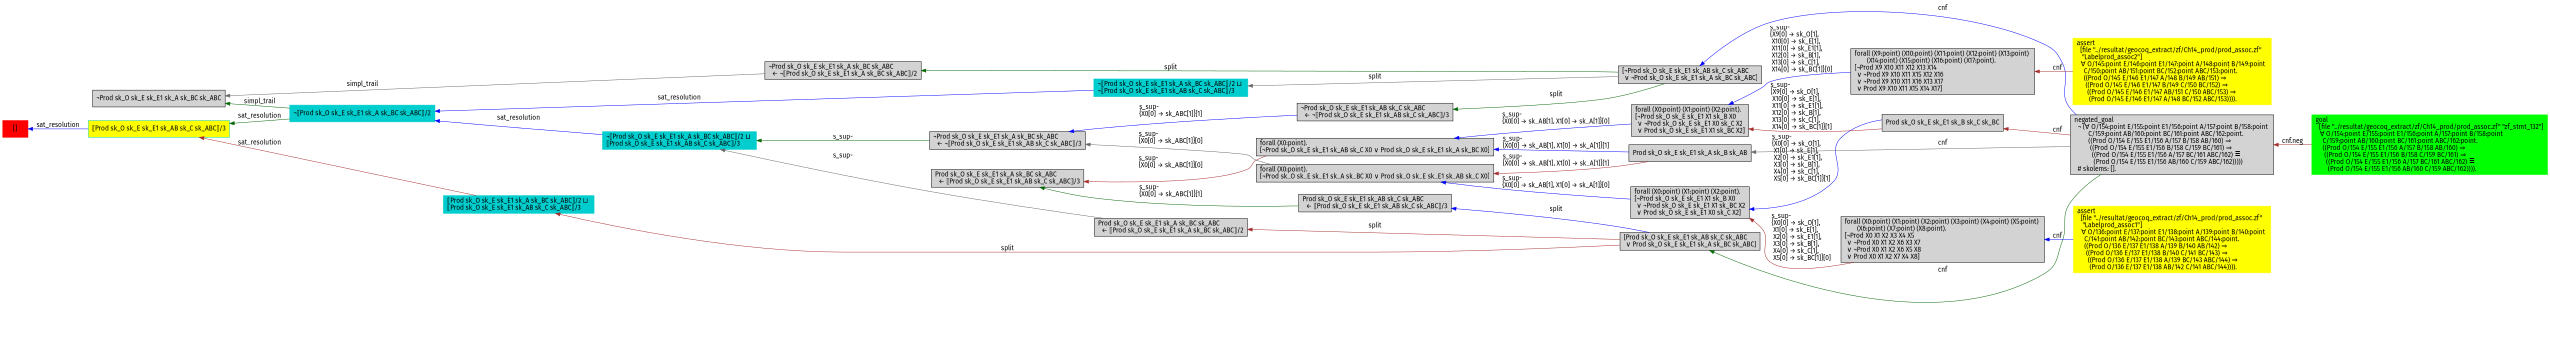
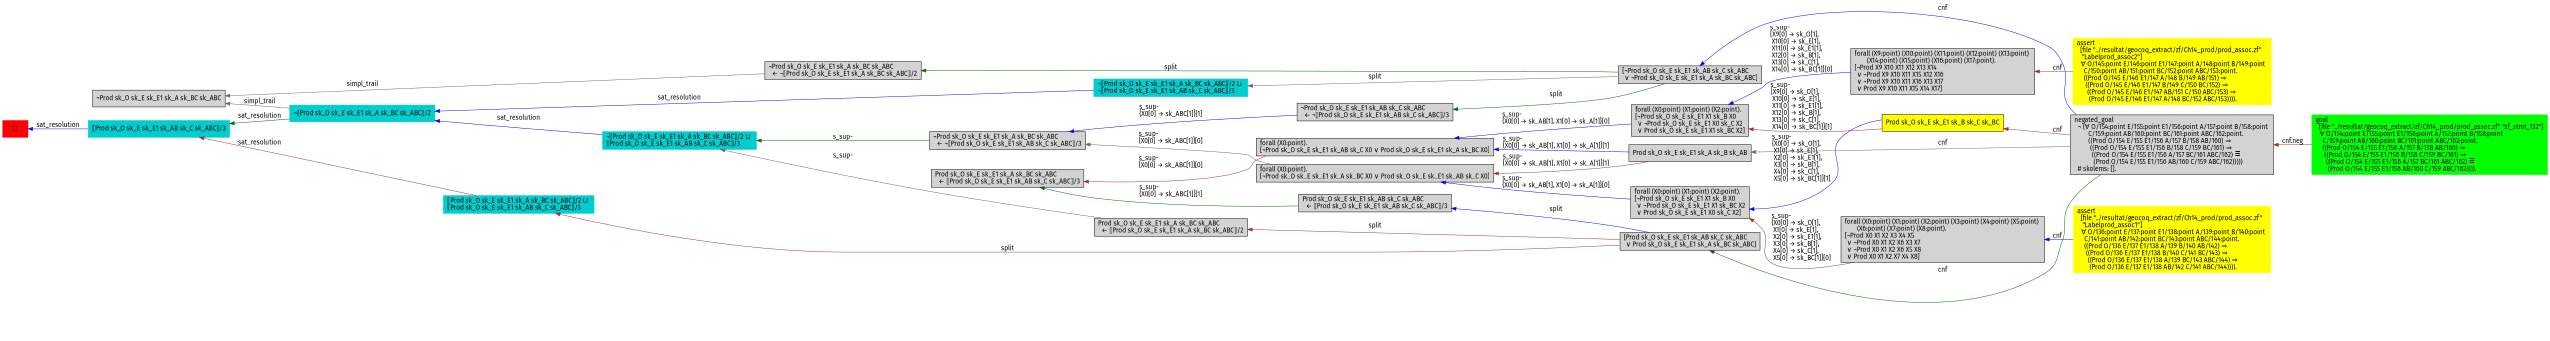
  digraph {
    fontname="Fira Sans"
    rankdir=LR
    node [fontname="Fira Sans" shape=box style=filled]
    edge [color=blue dir=back fontname="Fira Sans"]
    n1 [color=red label="[]"]
-   n2 [color=cyan3 label="⟦Prod sk_O sk_E sk_E1 sk_AB sk_C sk_ABC⟧/3\l" fillcolor=yellow]
+   n2 [color=cyan3 label="⟦Prod sk_O sk_E sk_E1 sk_AB sk_C sk_ABC⟧/3\l"]
    n3 [color=cyan3 label="¬⟦Prod sk_O sk_E sk_E1 sk_A sk_BC sk_ABC⟧/2\l"]
    n4 [color=cyan3 label="⟦Prod sk_O sk_E sk_E1 sk_A sk_BC sk_ABC⟧/2 ⊔ \l⟦Prod sk_O sk_E sk_E1 sk_AB sk_C sk_ABC⟧/3\l"]
    n5 [label="¬Prod sk_O sk_E sk_E1 sk_A sk_BC sk_ABC\l"]
    n6 [label="¬Prod sk_O sk_E sk_E1 sk_A sk_BC sk_ABC\l  ← ¬⟦Prod sk_O sk_E sk_E1 sk_A sk_BC sk_ABC⟧/2\l"]
    n7 [label="Prod sk_O sk_E sk_E1 sk_A sk_BC sk_ABC\l  ← ⟦Prod sk_O sk_E sk_E1 sk_AB sk_C sk_ABC⟧/3\l"]
    n8 [label="forall (X0:point).\l[¬Prod sk_O sk_E sk_E1 sk_AB sk_C X0 ∨ Prod sk_O sk_E sk_E1 sk_A sk_BC X0]\l"]
    n9 [label="Prod sk_O sk_E sk_E1 sk_AB sk_C sk_ABC\l  ← ⟦Prod sk_O sk_E sk_E1 sk_AB sk_C sk_ABC⟧/3\l"]
    n10 [color=cyan3 label="¬⟦Prod sk_O sk_E sk_E1 sk_A sk_BC sk_ABC⟧/2 ⊔ \l¬⟦Prod sk_O sk_E sk_E1 sk_AB sk_C sk_ABC⟧/3\l"]
    n11 [color=cyan3 label="¬⟦Prod sk_O sk_E sk_E1 sk_A sk_BC sk_ABC⟧/2 ⊔ \l⟦Prod sk_O sk_E sk_E1 sk_AB sk_C sk_ABC⟧/3\l"]
    n12 [label="[¬Prod sk_O sk_E sk_E1 sk_AB sk_C sk_ABC\l ∨ ¬Prod sk_O sk_E sk_E1 sk_A sk_BC sk_ABC]\l"]
    n13 [label="¬Prod sk_O sk_E sk_E1 sk_A sk_BC sk_ABC\l  ← ¬⟦Prod sk_O sk_E sk_E1 sk_AB sk_C sk_ABC⟧/3\l"]
    n14 [label="Prod sk_O sk_E sk_E1 sk_A sk_BC sk_ABC\l  ← ⟦Prod sk_O sk_E sk_E1 sk_A sk_BC sk_ABC⟧/2\l"]
    n15 [label="negated_goal\l  ¬ (∀ O/154:point E/155:point E1/156:point A/157:point B/158:point \l        C/159:point AB/160:point BC/161:point ABC/162:point.\l        ((Prod O/154 E/155 E1/156 A/157 B/158 AB/160) ⇒\l         ((Prod O/154 E/155 E1/156 B/158 C/159 BC/161) ⇒\l          ((Prod O/154 E/155 E1/156 A/157 BC/161 ABC/162) ≡\l           (Prod O/154 E/155 E1/156 AB/160 C/159 ABC/162)))))\l  # skolems: [].\l"]
    n16 [color=green label="goal\l  [file \"../resultat/geocoq_extract/zf/Ch14_prod/prod_assoc.zf\" \"zf_stmt_132\"]\l  ∀ O/154:point E/155:point E1/156:point A/157:point B/158:point \l    C/159:point AB/160:point BC/161:point ABC/162:point.\l    ((Prod O/154 E/155 E1/156 A/157 B/158 AB/160) ⇒\l     ((Prod O/154 E/155 E1/156 B/158 C/159 BC/161) ⇒\l      ((Prod O/154 E/155 E1/156 A/157 BC/161 ABC/162) ≡\l       (Prod O/154 E/155 E1/156 AB/160 C/159 ABC/162)))).\l"]
    n17 [label="¬Prod sk_O sk_E sk_E1 sk_AB sk_C sk_ABC\l  ← ¬⟦Prod sk_O sk_E sk_E1 sk_AB sk_C sk_ABC⟧/3\l"]
    n18 [label="forall (X0:point).\l[¬Prod sk_O sk_E sk_E1 sk_A sk_BC X0 ∨ Prod sk_O sk_E sk_E1 sk_AB sk_C X0]\l"]
    n19 [label="[Prod sk_O sk_E sk_E1 sk_AB sk_C sk_ABC\l ∨ Prod sk_O sk_E sk_E1 sk_A sk_BC sk_ABC]\l"]
    n20 [label="forall (X0:point) (X1:point) (X2:point).\l[¬Prod sk_O sk_E sk_E1 X1 sk_B X0\l ∨ ¬Prod sk_O sk_E sk_E1 X1 sk_BC X2\l ∨ Prod sk_O sk_E sk_E1 X0 sk_C X2]\l"]
    n21 [label="Prod sk_O sk_E sk_E1 sk_A sk_B sk_AB\l"]
    n22 [label="forall (X0:point) (X1:point) (X2:point) (X3:point) (X4:point) (X5:point) \l       (X6:point) (X7:point) (X8:point).\l[¬Prod X0 X1 X2 X3 X4 X5\l ∨ ¬Prod X0 X1 X2 X6 X3 X7\l ∨ ¬Prod X0 X1 X2 X6 X5 X8\l ∨ Prod X0 X1 X2 X7 X4 X8]\l"]
-   n23 [label="Prod sk_O sk_E sk_E1 sk_B sk_C sk_BC\l"]
+   n23 [label="Prod sk_O sk_E sk_E1 sk_B sk_C sk_BC\l" fillcolor=yellow]
    n24 [color=yellow label="assert\l  [file \"../resultat/geocoq_extract/zf/Ch14_prod/prod_assoc.zf\" \l   \"Labelprod_assoc1\"]\l  ∀ O/136:point E/137:point E1/138:point A/139:point B/140:point \l    C/141:point AB/142:point BC/143:point ABC/144:point.\l    ((Prod O/136 E/137 E1/138 A/139 B/140 AB/142) ⇒\l     ((Prod O/136 E/137 E1/138 B/140 C/141 BC/143) ⇒\l      ((Prod O/136 E/137 E1/138 A/139 BC/143 ABC/144) ⇒\l       (Prod O/136 E/137 E1/138 AB/142 C/141 ABC/144)))).\l"]
    n25 [label="forall (X0:point) (X1:point) (X2:point).\l[¬Prod sk_O sk_E sk_E1 X1 sk_B X0\l ∨ ¬Prod sk_O sk_E sk_E1 X0 sk_C X2\l ∨ Prod sk_O sk_E sk_E1 X1 sk_BC X2]\l"]
    n26 [label="forall (X9:point) (X10:point) (X11:point) (X12:point) (X13:point) \l       (X14:point) (X15:point) (X16:point) (X17:point).\l[¬Prod X9 X10 X11 X12 X13 X14\l ∨ ¬Prod X9 X10 X11 X15 X12 X16\l ∨ ¬Prod X9 X10 X11 X16 X13 X17\l ∨ Prod X9 X10 X11 X15 X14 X17]\l"]
    n27 [color=yellow label="assert\l  [file \"../resultat/geocoq_extract/zf/Ch14_prod/prod_assoc.zf\" \l   \"Labelprod_assoc2\"]\l  ∀ O/145:point E/146:point E1/147:point A/148:point B/149:point \l    C/150:point AB/151:point BC/152:point ABC/153:point.\l    ((Prod O/145 E/146 E1/147 A/148 B/149 AB/151) ⇒\l     ((Prod O/145 E/146 E1/147 B/149 C/150 BC/152) ⇒\l      ((Prod O/145 E/146 E1/147 AB/151 C/150 ABC/153) ⇒\l       (Prod O/145 E/146 E1/147 A/148 BC/152 ABC/153)))).\l"]
    n1 -> n2 [label=sat_resolution]
    n2 -> n3 [color=darkgreen label=sat_resolution]
    n2 -> n4 [color=brown label=sat_resolution]
    n3 -> n10 [label=sat_resolution]
    n3 -> n11 [label=sat_resolution]
    n4 -> n19 [color=brown label=split]
-   n5 -> n3 [color=darkgreen label=simpl_trail]
+   n5 -> n3 [color=gray40 label=simpl_trail]
    n5 -> n6 [color=gray40 label=simpl_trail]
    n6 -> n12 [color=darkgreen label=split]
    n7 -> n8 [color=brown label="s_sup-\l\{X0[0] → sk_ABC[1]\}[0]\l"]
    n7 -> n9 [color=darkgreen label="s_sup-\l\{X0[0] → sk_ABC[1]\}[1]\l"]
    n8 -> n21 [label="s_sup-\l\{X0[0] → sk_AB[1], X1[0] → sk_A[1]\}[1]\l"]
    n8 -> n25 [label="s_sup-\l\{X0[0] → sk_AB[1], X1[0] → sk_A[1]\}[0]\l"]
    n9 -> n19 [label=split]
    n10 -> n12 [color=gray40 label=split]
    n11 -> n13 [color=darkgreen label="s_sup-\l"]
    n11 -> n14 [color=gray40 label="s_sup-\l"]
    n12 -> n15 [label=cnf]
    n13 -> n17 [label="s_sup-\l\{X0[0] → sk_ABC[1]\}[1]\l"]
    n13 -> n18 [color=gray40 label="s_sup-\l\{X0[0] → sk_ABC[1]\}[0]\l"]
    n14 -> n19 [color=brown label=split]
    n15 -> n16 [color=brown label="cnf.neg"]
    n17 -> n12 [color=darkgreen label=split]
    n18 -> n20 [label="s_sup-\l\{X0[0] → sk_AB[1], X1[0] → sk_A[1]\}[0]\l"]
    n18 -> n21 [color=brown label="s_sup-\l\{X0[0] → sk_AB[1], X1[0] → sk_A[1]\}[1]\l"]
    n19 -> n15 [color=darkgreen label=cnf]
    n20 -> n22 [color=brown label="s_sup-\l\{X0[0] → sk_O[1], \l X1[0] → sk_E[1], \l X2[0] → sk_E1[1], \l X3[0] → sk_B[1], \l X4[0] → sk_C[1], \l X5[0] → sk_BC[1]\}[0]\l"]
    n20 -> n23 [label="s_sup-\l\{X0[0] → sk_O[1], \l X1[0] → sk_E[1], \l X2[0] → sk_E1[1], \l X3[0] → sk_B[1], \l X4[0] → sk_C[1], \l X5[0] → sk_BC[1]\}[1]\l"]
    n21 -> n15 [color=gray40 label=cnf]
    n22 -> n24 [label=cnf]
    n23 -> n15 [color=brown label=cnf]
    n25 -> n23 [color=brown label="s_sup-\l\{X9[0] → sk_O[1], \l X10[0] → sk_E[1], \l X11[0] → sk_E1[1], \l X12[0] → sk_B[1], \l X13[0] → sk_C[1], \l X14[0] → sk_BC[1]\}[1]\l"]
    n25 -> n26 [label="s_sup-\l\{X9[0] → sk_O[1], \l X10[0] → sk_E[1], \l X11[0] → sk_E1[1], \l X12[0] → sk_B[1], \l X13[0] → sk_C[1], \l X14[0] → sk_BC[1]\}[0]\l"]
    n26 -> n27 [color=brown label=cnf]
  }
